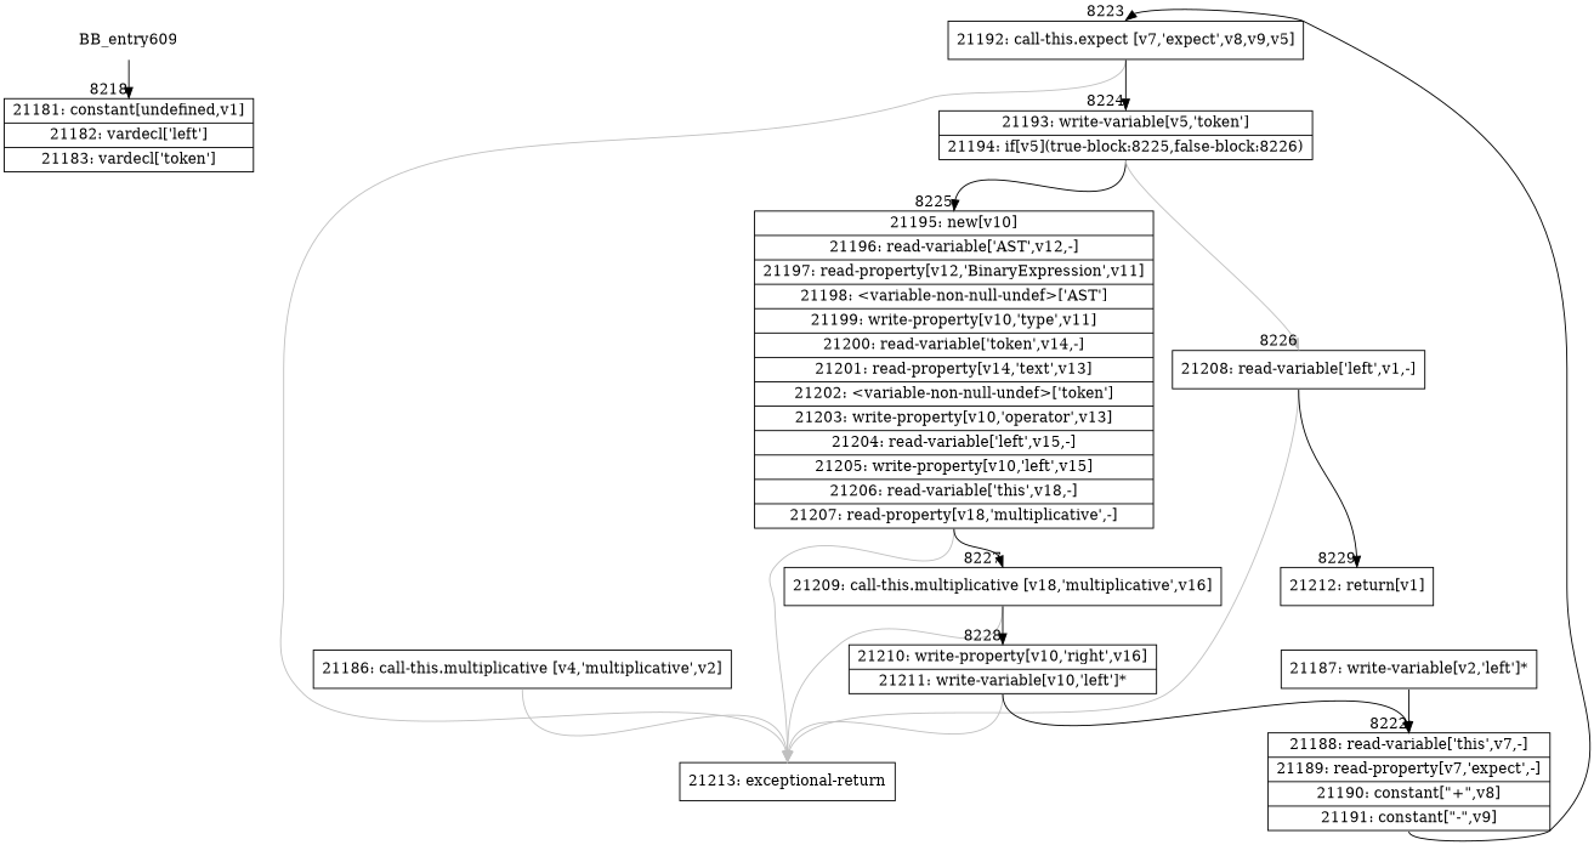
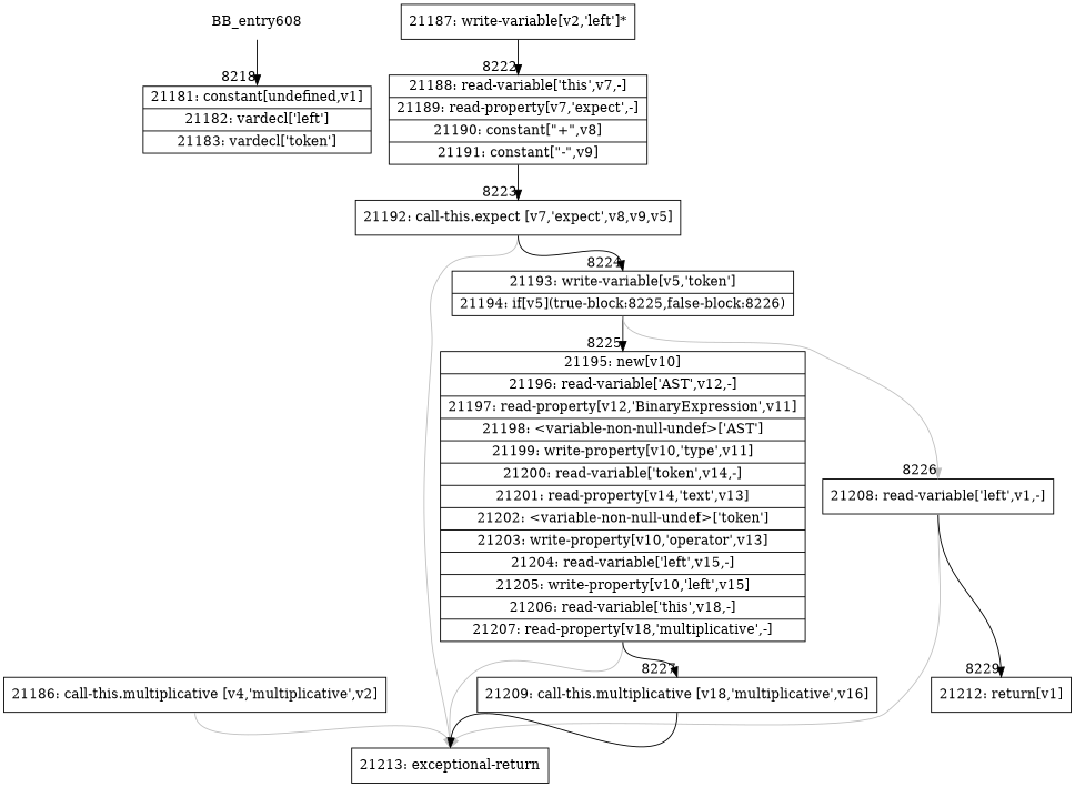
  digraph {
    rankdir=TD
    node [shape=record]
    edge [headport=n tailport=s]
-   BB_entry608 [shape=none label=BB_entry609]
+   BB_entry608 [shape=none]
    n2 [label="{21181: constant[undefined,v1]|21182: vardecl['left']|21183: vardecl['token']}"]
    n3 [label="{21186: call-this.multiplicative [v4,'multiplicative',v2]}"]
    n4 [label="{21213: exceptional-return}"]
    n5 [label="{21187: write-variable[v2,'left']*}"]
    n6 [label="{21188: read-variable['this',v7,-]|21189: read-property[v7,'expect',-]|21190: constant[\"+\",v8]|21191: constant[\"-\",v9]}"]
    n7 [label="{21192: call-this.expect [v7,'expect',v8,v9,v5]}"]
    n8 [label="{21193: write-variable[v5,'token']|21194: if[v5](true-block:8225,false-block:8226)}"]
    n9 [label="{21195: new[v10]|21196: read-variable['AST',v12,-]|21197: read-property[v12,'BinaryExpression',v11]|21198: \<variable-non-null-undef\>['AST']|21199: write-property[v10,'type',v11]|21200: read-variable['token',v14,-]|21201: read-property[v14,'text',v13]|21202: \<variable-non-null-undef\>['token']|21203: write-property[v10,'operator',v13]|21204: read-variable['left',v15,-]|21205: write-property[v10,'left',v15]|21206: read-variable['this',v18,-]|21207: read-property[v18,'multiplicative',-]}"]
    n10 [label="{21208: read-variable['left',v1,-]}"]
    n11 [label="{21209: call-this.multiplicative [v18,'multiplicative',v16]}"]
    n12 [label="{21212: return[v1]}"]
-   n13 [label="{21210: write-property[v10,'right',v16]|21211: write-variable[v10,'left']*}"]
    BB_entry608 -> n2 [headlabel="    8218"]
    n3 -> n4 [color=gray]
    n5 -> n6 [headlabel="      8222"]
    n6 -> n7 [headlabel="      8223"]
    n7 -> n4 [color=gray]
    n7 -> n8 [headlabel="      8224"]
    n8 -> n9 [headlabel="      8225"]
    n8 -> n10 [color=gray headlabel="      8226"]
    n9 -> n4 [color=gray]
    n9 -> n11 [headlabel="      8227"]
    n10 -> n4 [color=gray]
    n10 -> n12 [headlabel="      8229"]
-   n11 -> n4 [color=gray]
-   n11 -> n13 [headlabel="      8228"]
-   n13 -> n4 [color=gray]
-   n13 -> n6
+   n11 -> n4 [color=black]
  }
